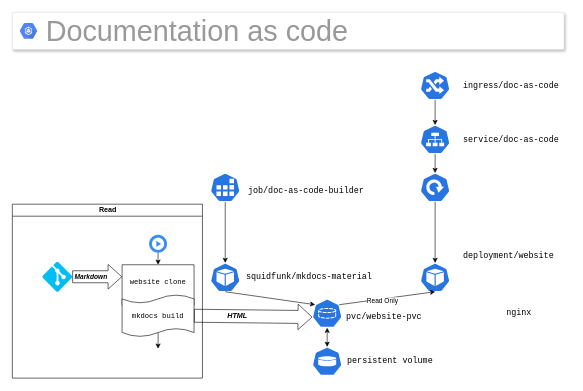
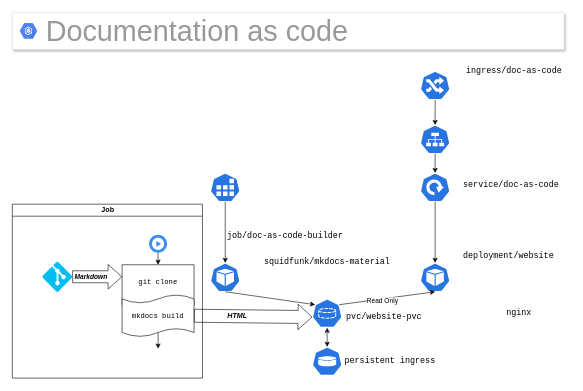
  <mxCell id="0" />
  <mxCell id="1" parent="0" />
  <mxCell id="2" value="" style="html=1;dashed=0;whitespace=wrap;fillColor=#2875E2;strokeColor=#ffffff;points=[[0.005,0.63,0],[0.1,0.2,0],[0.9,0.2,0],[0.5,0,0],[0.995,0.63,0],[0.72,0.99,0],[0.5,1,0],[0.28,0.99,0]];shape=mxgraph.kubernetes.icon;prIcon=pvc" vertex="1" parent="1"><mxGeometry x="520" y="498" width="50" height="48" as="geometry" /></mxCell>
  <mxCell id="3" value="" style="html=1;dashed=0;whitespace=wrap;fillColor=#2875E2;strokeColor=#ffffff;points=[[0.005,0.63,0],[0.1,0.2,0],[0.9,0.2,0],[0.5,0,0],[0.995,0.63,0],[0.72,0.99,0],[0.5,1,0],[0.28,0.99,0]];shape=mxgraph.kubernetes.icon;prIcon=pv" vertex="1" parent="1"><mxGeometry x="520" y="578" width="50" height="48" as="geometry" /></mxCell>
  <mxCell id="4" value="" style="html=1;dashed=0;whitespace=wrap;fillColor=#2875E2;strokeColor=#ffffff;points=[[0.005,0.63,0],[0.1,0.2,0],[0.9,0.2,0],[0.5,0,0],[0.995,0.63,0],[0.72,0.99,0],[0.5,1,0],[0.28,0.99,0]];shape=mxgraph.kubernetes.icon;prIcon=deploy" vertex="1" parent="1"><mxGeometry x="700" y="288" width="50" height="48" as="geometry" /></mxCell>
  <mxCell id="5" value="" style="html=1;dashed=0;whitespace=wrap;fillColor=#2875E2;strokeColor=#ffffff;points=[[0.005,0.63,0],[0.1,0.2,0],[0.9,0.2,0],[0.5,0,0],[0.995,0.63,0],[0.72,0.99,0],[0.5,1,0],[0.28,0.99,0]];shape=mxgraph.kubernetes.icon;prIcon=job" vertex="1" parent="1"><mxGeometry x="350" y="288" width="50" height="48" as="geometry" /></mxCell>
  <mxCell id="6" value="" style="html=1;dashed=0;whitespace=wrap;fillColor=#2875E2;strokeColor=#ffffff;points=[[0.005,0.63,0],[0.1,0.2,0],[0.9,0.2,0],[0.5,0,0],[0.995,0.63,0],[0.72,0.99,0],[0.5,1,0],[0.28,0.99,0]];shape=mxgraph.kubernetes.icon;prIcon=pod" vertex="1" parent="1"><mxGeometry x="700" y="438" width="50" height="48" as="geometry" /></mxCell>
  <mxCell id="7" value="" style="html=1;dashed=0;whitespace=wrap;fillColor=#2875E2;strokeColor=#ffffff;points=[[0.005,0.63,0],[0.1,0.2,0],[0.9,0.2,0],[0.5,0,0],[0.995,0.63,0],[0.72,0.99,0],[0.5,1,0],[0.28,0.99,0]];shape=mxgraph.kubernetes.icon;prIcon=pod" vertex="1" parent="1"><mxGeometry x="350" y="438" width="50" height="48" as="geometry" /></mxCell>
  <mxCell id="8" value="" style="endArrow=classic;html=1;exitX=0.5;exitY=1;exitDx=0;exitDy=0;exitPerimeter=0;entryX=0.1;entryY=0.2;entryDx=0;entryDy=0;entryPerimeter=0;" edge="1" parent="1" source="7" target="2"><mxGeometry width="50" height="50" relative="1" as="geometry"><mxPoint x="300" y="848" as="sourcePoint" /><mxPoint x="350" y="798" as="targetPoint" /></mxGeometry></mxCell>
  <mxCell id="9" value="" style="endArrow=classic;html=1;entryX=0.5;entryY=1;entryDx=0;entryDy=0;entryPerimeter=0;exitX=0.9;exitY=0.2;exitDx=0;exitDy=0;exitPerimeter=0;" edge="1" parent="1" source="2" target="6"><mxGeometry width="50" height="50" relative="1" as="geometry"><mxPoint x="600" y="548" as="sourcePoint" /><mxPoint x="435" y="517.6" as="targetPoint" /></mxGeometry></mxCell>
  <mxCell id="10" value="Read Only" style="edgeLabel;html=1;align=center;verticalAlign=middle;resizable=0;points=[];" vertex="1" connectable="0" parent="9"><mxGeometry x="-0.512" y="1" relative="1" as="geometry"><mxPoint x="33" as="offset" /></mxGeometry></mxCell>
  <mxCell id="11" value="" style="endArrow=classic;startArrow=classic;html=1;entryX=0.5;entryY=1;entryDx=0;entryDy=0;entryPerimeter=0;exitX=0.5;exitY=0;exitDx=0;exitDy=0;exitPerimeter=0;" edge="1" parent="1" source="3" target="2"><mxGeometry width="50" height="50" relative="1" as="geometry"><mxPoint x="380" y="808" as="sourcePoint" /><mxPoint x="430" y="758" as="targetPoint" /></mxGeometry></mxCell>
  <mxCell id="12" value="" style="endArrow=classic;html=1;exitX=0.5;exitY=1;exitDx=0;exitDy=0;exitPerimeter=0;entryX=0.5;entryY=0;entryDx=0;entryDy=0;entryPerimeter=0;" edge="1" parent="1" source="4" target="6"><mxGeometry width="50" height="50" relative="1" as="geometry"><mxPoint x="440" y="848" as="sourcePoint" /><mxPoint x="490" y="798" as="targetPoint" /></mxGeometry></mxCell>
  <mxCell id="13" value="" style="endArrow=classic;html=1;exitX=0.5;exitY=1;exitDx=0;exitDy=0;exitPerimeter=0;entryX=0.5;entryY=0;entryDx=0;entryDy=0;entryPerimeter=0;" edge="1" parent="1" source="5" target="7"><mxGeometry width="50" height="50" relative="1" as="geometry"><mxPoint x="190" y="898" as="sourcePoint" /><mxPoint x="240" y="848" as="targetPoint" /></mxGeometry></mxCell>
- <mxCell id="14" value="Read" style="swimlane;html=1;startSize=20;horizontal=1;containerType=tree;" vertex="1" parent="1"><mxGeometry x="20" y="340" width="317" height="290" as="geometry"><mxRectangle x="400" y="312" width="50" height="20" as="alternateBounds" /></mxGeometry></mxCell>
+ <mxCell id="14" value="Job" style="swimlane;html=1;startSize=20;horizontal=1;containerType=tree;" vertex="1" parent="1"><mxGeometry x="20" y="340" width="317" height="290" as="geometry"><mxRectangle x="400" y="312" width="50" height="20" as="alternateBounds" /></mxGeometry></mxCell>
  <mxCell id="15" value="" style="verticalLabelPosition=bottom;html=1;verticalAlign=top;align=center;strokeColor=none;fillColor=#00BEF2;shape=mxgraph.azure.git_repository;" vertex="1" parent="14"><mxGeometry x="50" y="96" width="50" height="50" as="geometry" /></mxCell>
- <mxCell id="16" value="&lt;font face=&quot;Courier New&quot;&gt;website clone&lt;/font&gt;" style="shape=document;whiteSpace=wrap;html=1;boundedLbl=1;" vertex="1" parent="14"><mxGeometry x="183" y="101" width="120" height="80" as="geometry" /></mxCell>
+ <mxCell id="16" value="&lt;font face=&quot;Courier New&quot;&gt;git clone&lt;/font&gt;" style="shape=document;whiteSpace=wrap;html=1;boundedLbl=1;" vertex="1" parent="14"><mxGeometry x="183" y="101" width="120" height="80" as="geometry" /></mxCell>
  <mxCell id="17" value="&lt;font face=&quot;Courier New&quot;&gt;mkdocs build&lt;/font&gt;" style="shape=tape;whiteSpace=wrap;html=1;size=0.2;" vertex="1" parent="14"><mxGeometry x="183" y="151" width="120" height="70" as="geometry" /></mxCell>
  <mxCell id="18" value="" style="html=1;aspect=fixed;strokeColor=none;shadow=0;align=center;verticalAlign=top;fillColor=#3B8DF1;shape=mxgraph.gcp2.play_start" vertex="1" parent="14"><mxGeometry x="228" y="51" width="30" height="30" as="geometry" /></mxCell>
  <mxCell id="19" value="" style="shape=image;html=1;verticalAlign=top;verticalLabelPosition=bottom;labelBackgroundColor=#ffffff;imageAspect=0;aspect=fixed;image=https://cdn4.iconfinder.com/data/icons/simplicio/128x128/player_stop.png" vertex="1" parent="14"><mxGeometry x="229" y="241" width="28" height="28" as="geometry" /></mxCell>
  <mxCell id="20" value="" style="endArrow=classic;html=1;entryX=0.5;entryY=0;entryDx=0;entryDy=0;" edge="1" parent="14" target="16"><mxGeometry width="50" height="50" relative="1" as="geometry"><mxPoint x="243" y="81" as="sourcePoint" /><mxPoint x="-620" y="-219" as="targetPoint" /></mxGeometry></mxCell>
  <mxCell id="21" value="" style="endArrow=classic;html=1;exitX=0.501;exitY=0.905;exitDx=0;exitDy=0;exitPerimeter=0;entryX=0.5;entryY=0;entryDx=0;entryDy=0;" edge="1" parent="14" source="17" target="19"><mxGeometry width="50" height="50" relative="1" as="geometry"><mxPoint x="-640" y="-119" as="sourcePoint" /><mxPoint x="-590" y="-169" as="targetPoint" /></mxGeometry></mxCell>
  <mxCell id="22" value="" style="shape=flexArrow;endArrow=classic;html=1;entryX=0;entryY=0.25;entryDx=0;entryDy=0;exitX=1;exitY=0.5;exitDx=0;exitDy=0;exitPerimeter=0;width=20;endSize=7.275;" edge="1" parent="14" source="15" target="16"><mxGeometry width="50" height="50" relative="1" as="geometry"><mxPoint x="90" y="120.58" as="sourcePoint" /><mxPoint x="193" y="120.58" as="targetPoint" /></mxGeometry></mxCell>
  <mxCell id="23" value="&lt;i&gt;&lt;b&gt;Markdown&lt;/b&gt;&lt;/i&gt;" style="edgeLabel;html=1;align=center;verticalAlign=middle;resizable=0;points=[];" vertex="1" connectable="0" parent="22"><mxGeometry x="-0.271" y="-2" relative="1" as="geometry"><mxPoint y="-2" as="offset" /></mxGeometry></mxCell>
  <mxCell id="24" value="" style="shape=flexArrow;endArrow=classic;html=1;entryX=0.005;entryY=0.63;entryDx=0;entryDy=0;entryPerimeter=0;exitX=1;exitY=0.5;exitDx=0;exitDy=0;exitPerimeter=0;width=21.667;endSize=7.467;" edge="1" parent="1" source="17" target="2"><mxGeometry width="50" height="50" relative="1" as="geometry"><mxPoint x="253" y="526" as="sourcePoint" /><mxPoint x="420" y="521.58" as="targetPoint" /></mxGeometry></mxCell>
  <mxCell id="25" value="&lt;b&gt;&lt;i&gt;&lt;font style=&quot;font-size: 12px&quot;&gt;HTML&lt;/font&gt;&lt;/i&gt;&lt;/b&gt;" style="edgeLabel;html=1;align=center;verticalAlign=middle;resizable=0;points=[];" vertex="1" connectable="0" parent="24"><mxGeometry x="-0.313" y="-3" relative="1" as="geometry"><mxPoint x="4" y="-3" as="offset" /></mxGeometry></mxCell>
- <mxCell id="26" value="&lt;font style=&quot;font-size: 14px&quot; face=&quot;Courier New&quot;&gt;squidfunk/mkdocs-material&lt;/font&gt;" style="text;html=1;strokeColor=none;fillColor=none;align=center;verticalAlign=middle;whiteSpace=wrap;rounded=0;" vertex="1" parent="1"><mxGeometry x="400" y="452" width="230" height="20" as="geometry" /></mxCell>
+ <mxCell id="26" value="&lt;font style=&quot;font-size: 14px&quot; face=&quot;Courier New&quot;&gt;squidfunk/mkdocs-material&lt;/font&gt;" style="text;html=1;strokeColor=none;fillColor=none;align=center;verticalAlign=middle;whiteSpace=wrap;rounded=0;" vertex="1" parent="1"><mxGeometry x="430" y="427" width="230" height="20" as="geometry" /></mxCell>
  <mxCell id="27" value="&lt;font style=&quot;font-size: 14px&quot; face=&quot;Courier New&quot;&gt;nginx&lt;/font&gt;" style="text;html=1;strokeColor=none;fillColor=none;align=center;verticalAlign=middle;whiteSpace=wrap;rounded=0;" vertex="1" parent="1"><mxGeometry x="830" y="512" width="70" height="20" as="geometry" /></mxCell>
- <mxCell id="28" value="&lt;font style=&quot;font-size: 14px&quot; face=&quot;Courier New&quot;&gt;job/doc-as-code-builder&lt;/font&gt;" style="text;html=1;strokeColor=none;fillColor=none;align=center;verticalAlign=middle;whiteSpace=wrap;rounded=0;" vertex="1" parent="1"><mxGeometry x="410" y="308" width="200" height="20" as="geometry" /></mxCell>
+ <mxCell id="28" value="&lt;font style=&quot;font-size: 14px&quot; face=&quot;Courier New&quot;&gt;job/doc-as-code-builder&lt;/font&gt;" style="text;html=1;strokeColor=none;fillColor=none;align=center;verticalAlign=middle;whiteSpace=wrap;rounded=0;" vertex="1" parent="1"><mxGeometry x="375" y="383" width="200" height="20" as="geometry" /></mxCell>
  <mxCell id="29" value="&lt;font style=&quot;font-size: 14px&quot; face=&quot;Courier New&quot;&gt;deployment/website&lt;/font&gt;" style="text;html=1;strokeColor=none;fillColor=none;align=left;verticalAlign=middle;whiteSpace=wrap;rounded=0;" vertex="1" parent="1"><mxGeometry x="770" y="417" width="160" height="20" as="geometry" /></mxCell>
  <mxCell id="30" value="&lt;font style=&quot;font-size: 14px&quot; face=&quot;Courier New&quot;&gt;pvc/website-pvc&lt;/font&gt;" style="text;html=1;strokeColor=none;fillColor=none;align=center;verticalAlign=middle;whiteSpace=wrap;rounded=0;" vertex="1" parent="1"><mxGeometry x="540" y="518" width="200" height="20" as="geometry" /></mxCell>
- <mxCell id="31" value="&lt;font style=&quot;font-size: 14px&quot; face=&quot;Courier New&quot;&gt;persistent volume&lt;/font&gt;" style="text;html=1;strokeColor=none;fillColor=none;align=center;verticalAlign=middle;whiteSpace=wrap;rounded=0;" vertex="1" parent="1"><mxGeometry x="550" y="592" width="200" height="20" as="geometry" /></mxCell>
+ <mxCell id="31" value="&lt;font style=&quot;font-size: 14px&quot; face=&quot;Courier New&quot;&gt;persistent ingress&lt;/font&gt;" style="text;html=1;strokeColor=none;fillColor=none;align=center;verticalAlign=middle;whiteSpace=wrap;rounded=0;" vertex="1" parent="1"><mxGeometry x="550" y="592" width="200" height="20" as="geometry" /></mxCell>
  <mxCell id="32" value="" style="html=1;dashed=0;whitespace=wrap;fillColor=#2875E2;strokeColor=#ffffff;points=[[0.005,0.63,0],[0.1,0.2,0],[0.9,0.2,0],[0.5,0,0],[0.995,0.63,0],[0.72,0.99,0],[0.5,1,0],[0.28,0.99,0]];shape=mxgraph.kubernetes.icon;prIcon=ing" vertex="1" parent="1"><mxGeometry x="700" y="118" width="50" height="48" as="geometry" /></mxCell>
  <mxCell id="33" value="" style="html=1;dashed=0;whitespace=wrap;fillColor=#2875E2;strokeColor=#ffffff;points=[[0.005,0.63,0],[0.1,0.2,0],[0.9,0.2,0],[0.5,0,0],[0.995,0.63,0],[0.72,0.99,0],[0.5,1,0],[0.28,0.99,0]];shape=mxgraph.kubernetes.icon;prIcon=svc" vertex="1" parent="1"><mxGeometry x="700" y="208" width="50" height="48" as="geometry" /></mxCell>
  <mxCell id="34" value="" style="endArrow=classic;html=1;exitX=0.5;exitY=1;exitDx=0;exitDy=0;exitPerimeter=0;entryX=0.5;entryY=0;entryDx=0;entryDy=0;entryPerimeter=0;" edge="1" parent="1" source="33" target="4"><mxGeometry width="50" height="50" relative="1" as="geometry"><mxPoint x="830" y="638" as="sourcePoint" /><mxPoint x="880" y="588" as="targetPoint" /></mxGeometry></mxCell>
  <mxCell id="35" value="" style="endArrow=classic;html=1;exitX=0.5;exitY=1;exitDx=0;exitDy=0;exitPerimeter=0;entryX=0.5;entryY=0;entryDx=0;entryDy=0;entryPerimeter=0;" edge="1" parent="1" source="32" target="33"><mxGeometry width="50" height="50" relative="1" as="geometry"><mxPoint x="735" y="276" as="sourcePoint" /><mxPoint x="735" y="298" as="targetPoint" /></mxGeometry></mxCell>
- <mxCell id="36" value="&lt;font style=&quot;font-size: 14px&quot; face=&quot;Courier New&quot;&gt;service/doc-as-code&lt;/font&gt;" style="text;html=1;strokeColor=none;fillColor=none;align=left;verticalAlign=middle;whiteSpace=wrap;rounded=0;" vertex="1" parent="1"><mxGeometry x="770" y="222" width="170" height="20" as="geometry" /></mxCell>
- <mxCell id="37" value="&lt;font style=&quot;font-size: 14px&quot; face=&quot;Courier New&quot;&gt;ingress/doc-as-code&lt;/font&gt;" style="text;html=1;strokeColor=none;fillColor=none;align=left;verticalAlign=middle;whiteSpace=wrap;rounded=0;" vertex="1" parent="1"><mxGeometry x="770" y="132" width="180" height="20" as="geometry" /></mxCell>
+ <mxCell id="36" value="&lt;font style=&quot;font-size: 14px&quot; face=&quot;Courier New&quot;&gt;service/doc-as-code&lt;/font&gt;" style="text;html=1;strokeColor=none;fillColor=none;align=left;verticalAlign=middle;whiteSpace=wrap;rounded=0;" vertex="1" parent="1"><mxGeometry x="770" y="297" width="170" height="20" as="geometry" /></mxCell>
+ <mxCell id="37" value="&lt;font style=&quot;font-size: 14px&quot; face=&quot;Courier New&quot;&gt;ingress/doc-as-code&lt;/font&gt;" style="text;html=1;strokeColor=none;fillColor=none;align=left;verticalAlign=middle;whiteSpace=wrap;rounded=0;" vertex="1" parent="1"><mxGeometry x="775" y="107" width="180" height="20" as="geometry" /></mxCell>
  <mxCell id="38" value="" style="strokeColor=#dddddd;shadow=1;strokeWidth=1;rounded=1;absoluteArcSize=1;arcSize=2;" vertex="1" parent="1"><mxGeometry x="20" y="20" width="920" height="62" as="geometry" /></mxCell>
  <mxCell id="39" value="&lt;font style=&quot;font-size: 48px&quot;&gt;Documentation as code&lt;/font&gt;" style="dashed=0;connectable=0;html=1;fillColor=#5184F3;strokeColor=none;shape=mxgraph.gcp2.hexIcon;prIcon=container_engine;part=1;labelPosition=right;verticalLabelPosition=middle;align=left;verticalAlign=middle;spacingLeft=5;fontColor=#999999;fontSize=12;" vertex="1" parent="38"><mxGeometry y="0.5" width="44" height="39" relative="1" as="geometry"><mxPoint x="5" y="-19.5" as="offset" /></mxGeometry></mxCell>
